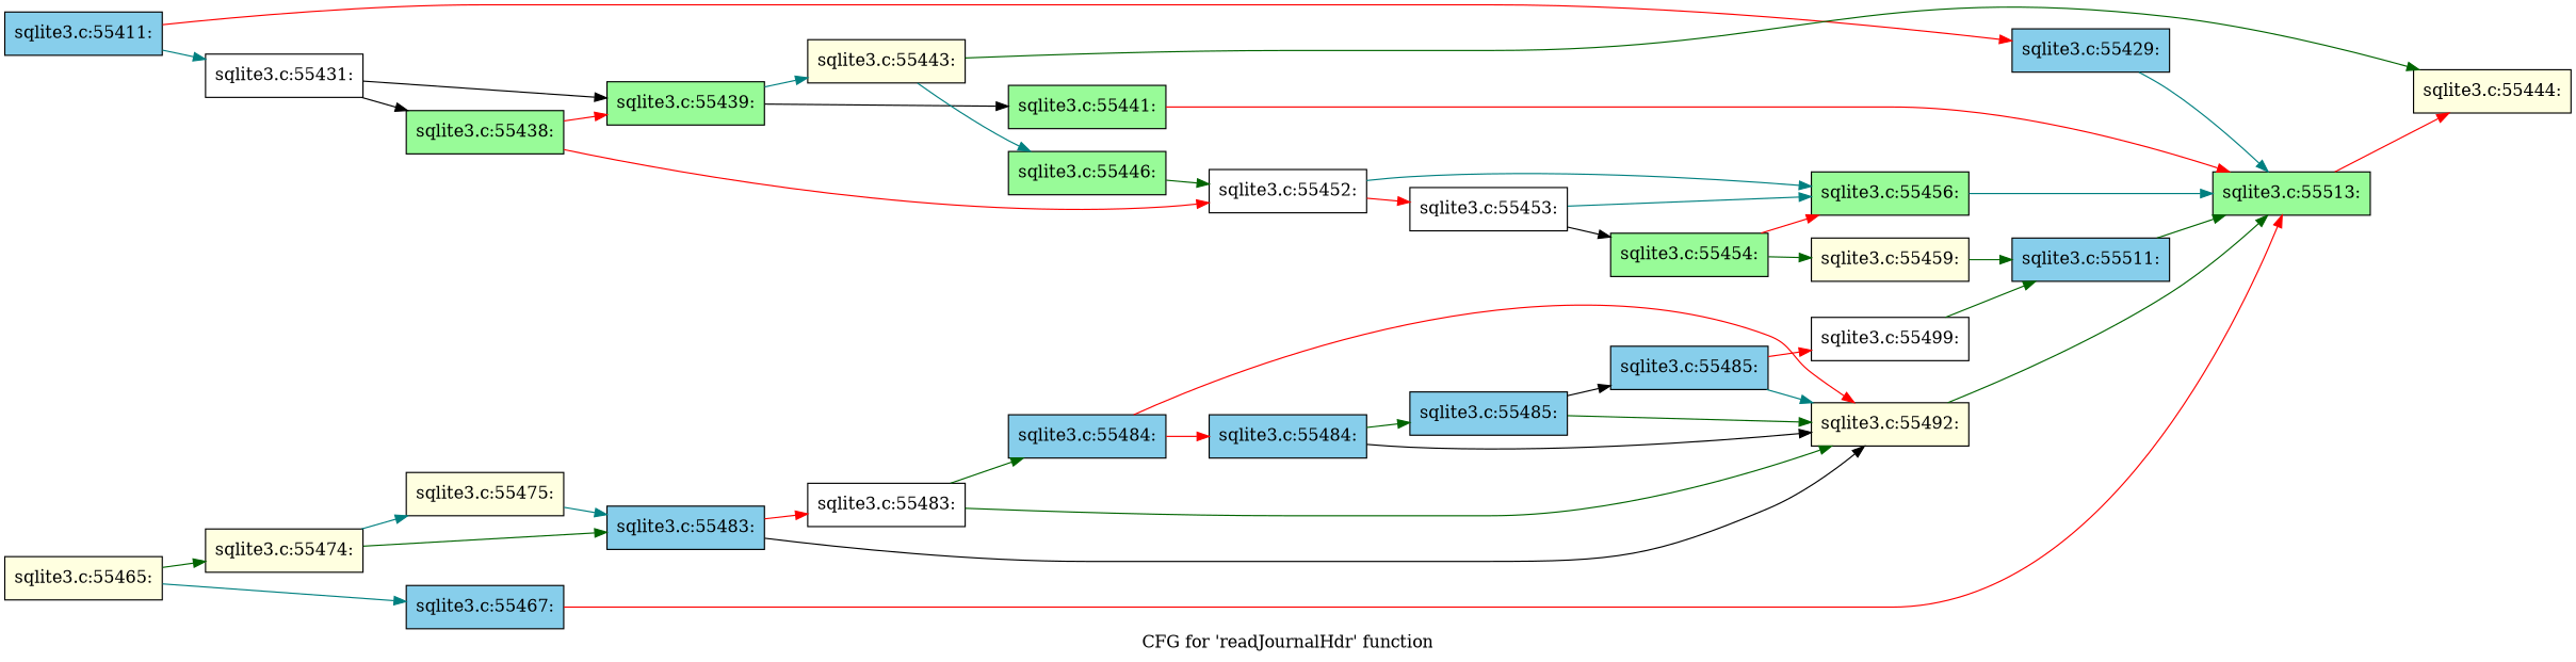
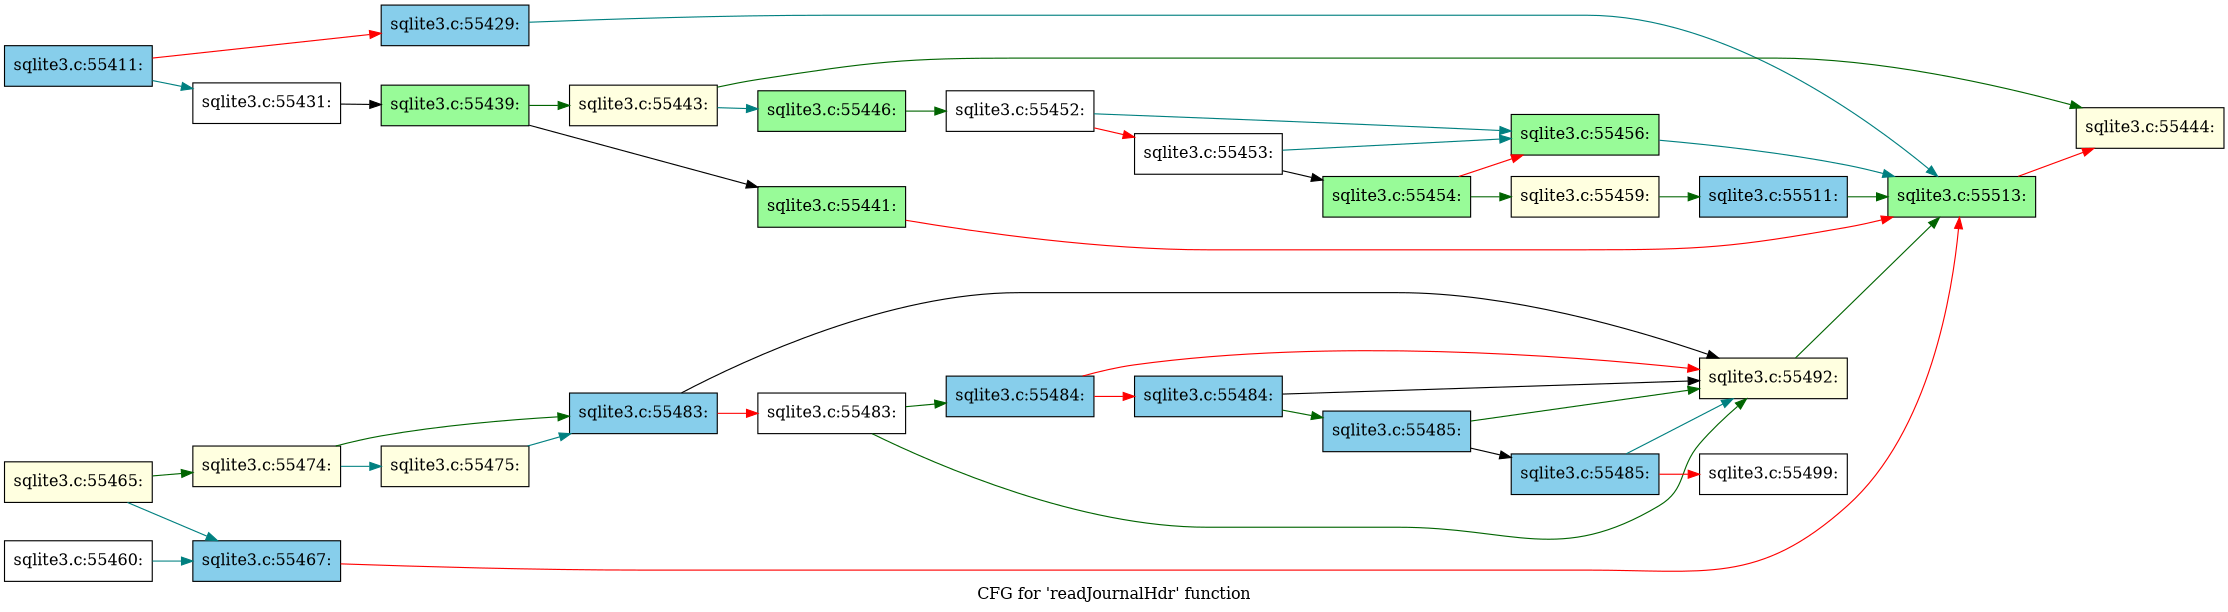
  digraph {
    label="CFG for 'readJournalHdr' function"
    rankdir=LR
    node [fillcolor=skyblue shape=record style=filled]
    edge [color=darkgreen]
    n1 [label="{sqlite3.c:55411:}"]
    n2 [label="{sqlite3.c:55429:}"]
    n3 [fillcolor=white label="{sqlite3.c:55431:}"]
    n4 [fillcolor=palegreen label="{sqlite3.c:55513:}"]
    n5 [fillcolor=palegreen label="{sqlite3.c:55439:}"]
-   n6 [fillcolor=palegreen label="{sqlite3.c:55438:}"]
    n7 [fillcolor=lightyellow label="{sqlite3.c:55444:}"]
    n8 [fillcolor=palegreen label="{sqlite3.c:55441:}"]
    n9 [fillcolor=lightyellow label="{sqlite3.c:55443:}"]
    n10 [fillcolor=white label="{sqlite3.c:55452:}"]
    n11 [fillcolor=palegreen label="{sqlite3.c:55446:}"]
    n12 [fillcolor=palegreen label="{sqlite3.c:55456:}"]
    n13 [fillcolor=white label="{sqlite3.c:55453:}"]
    n14 [fillcolor=palegreen label="{sqlite3.c:55454:}"]
    n15 [fillcolor=lightyellow label="{sqlite3.c:55459:}"]
    n16 [label="{sqlite3.c:55511:}"]
+   n17 [fillcolor=white label="{sqlite3.c:55460:}"]
    n18 [label="{sqlite3.c:55467:}"]
    n19 [fillcolor=lightyellow label="{sqlite3.c:55465:}"]
    n20 [fillcolor=lightyellow label="{sqlite3.c:55474:}"]
    n21 [fillcolor=lightyellow label="{sqlite3.c:55475:}"]
    n22 [label="{sqlite3.c:55483:}"]
    n23 [fillcolor=lightyellow label="{sqlite3.c:55492:}"]
    n24 [fillcolor=white label="{sqlite3.c:55483:}"]
    n25 [label="{sqlite3.c:55484:}"]
    n26 [label="{sqlite3.c:55484:}"]
    n27 [label="{sqlite3.c:55485:}"]
    n28 [label="{sqlite3.c:55485:}"]
    n29 [fillcolor=white label="{sqlite3.c:55499:}"]
    n1 -> n2 [color=red]
    n1 -> n3 [color=teal]
    n2 -> n4 [color=teal]
    n3 -> n5 [color=black]
-   n3 -> n6 [color=black]
    n4 -> n7 [color=red]
    n5 -> n8 [color=black]
-   n5 -> n9 [color=teal]
-   n6 -> n5 [color=red]
-   n6 -> n10 [color=red]
+   n5 -> n9
    n8 -> n4 [color=red]
    n9 -> n7
    n9 -> n11 [color=teal]
    n10 -> n12 [color=teal]
    n10 -> n13 [color=red]
    n11 -> n10
    n12 -> n4 [color=teal]
    n13 -> n12 [color=teal]
    n13 -> n14 [color=black]
    n14 -> n12 [color=red]
    n14 -> n15
    n15 -> n16
    n16 -> n4
+   n17 -> n18 [color=teal]
    n18 -> n4 [color=red]
    n19 -> n18 [color=teal]
    n19 -> n20
    n20 -> n21 [color=teal]
    n20 -> n22
    n21 -> n22 [color=teal]
    n22 -> n23 [color=black]
    n22 -> n24 [color=red]
    n23 -> n4
    n24 -> n23
    n24 -> n25
    n25 -> n23 [color=red]
    n25 -> n26 [color=red]
    n26 -> n23 [color=black]
    n26 -> n27
    n27 -> n23
    n27 -> n28 [color=black]
    n28 -> n23 [color=teal]
    n28 -> n29 [color=red]
-   n29 -> n16
  }
